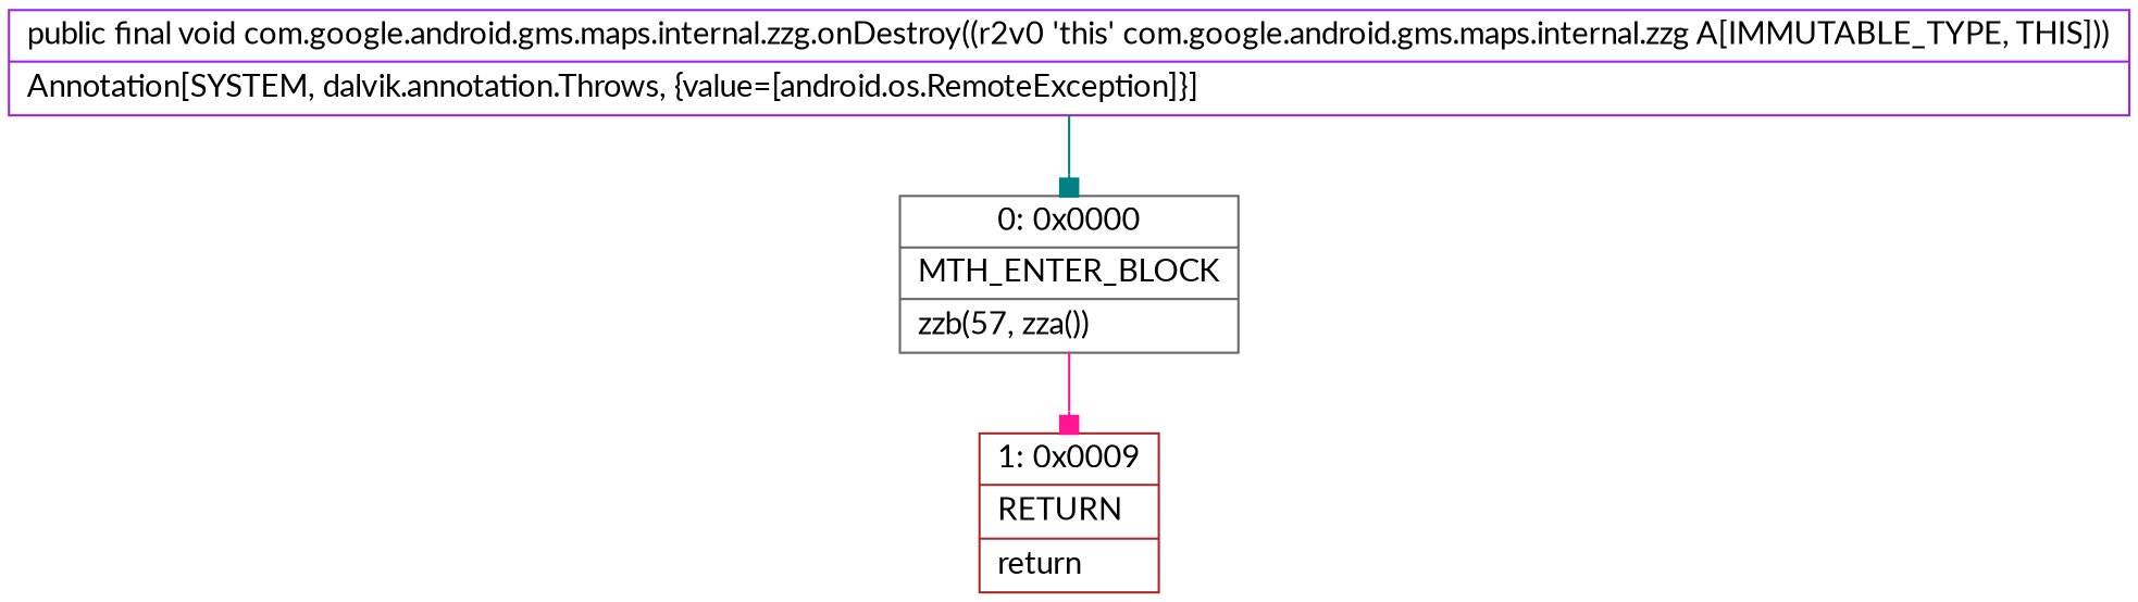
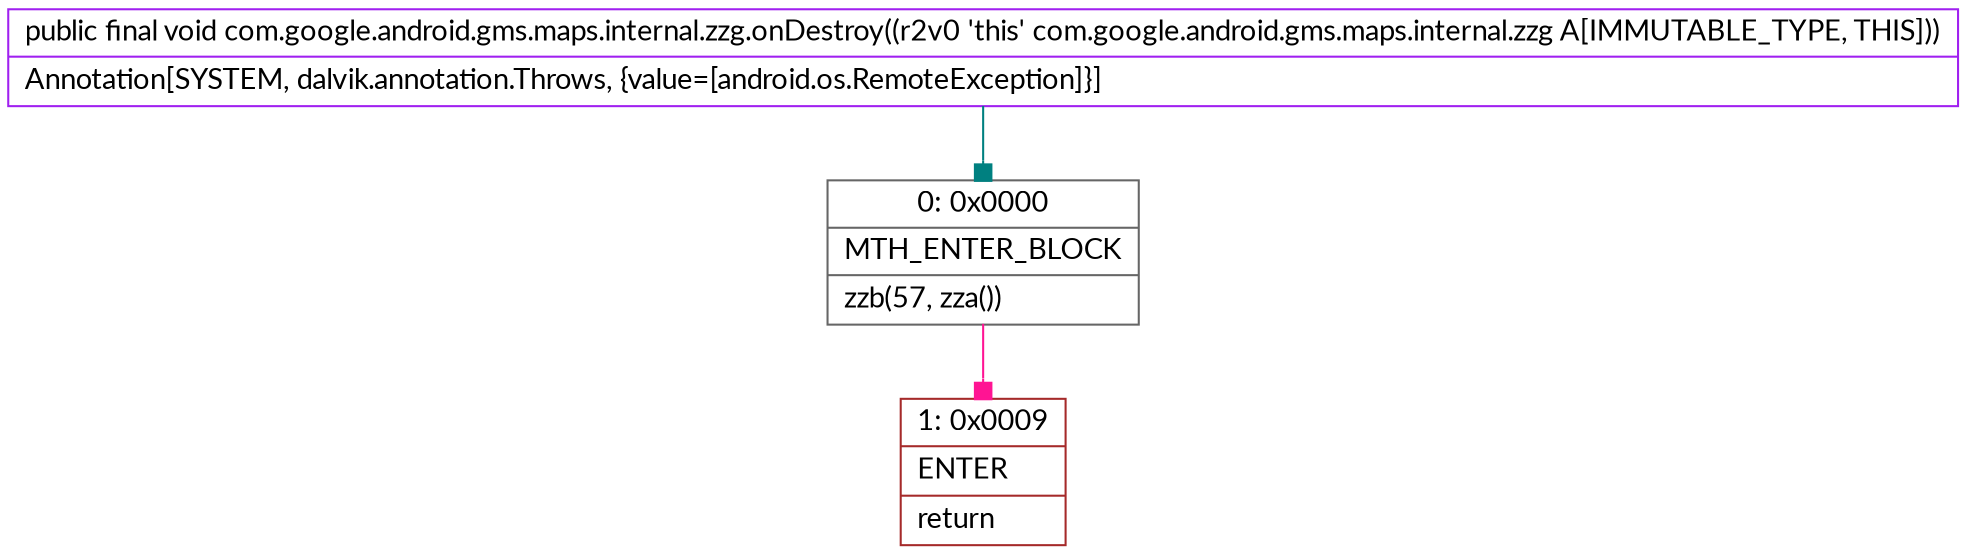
  digraph {
    fontname=Lato
    node [shape=record fontname=Lato]
    edge [arrowhead=box fontname=Lato]
    n1 [label="{0\:\ 0x0000|MTH_ENTER_BLOCK\l|zzb(57, zza())\l}" color=gray40]
-   n2 [label="{1\:\ 0x0009|RETURN\l|return\l}" color=brown]
+   n2 [label="{1\:\ 0x0009|ENTER\l|return\l}" color=brown]
    n3 [label="{public final void com.google.android.gms.maps.internal.zzg.onDestroy((r2v0 'this' com.google.android.gms.maps.internal.zzg A[IMMUTABLE_TYPE, THIS]))  | Annotation[SYSTEM, dalvik.annotation.Throws, \{value=[android.os.RemoteException]\}]\l}" color=purple]
    n1 -> n2 [color=deeppink]
    n3 -> n1 [color=teal]
  }
